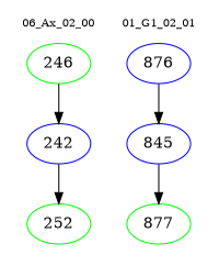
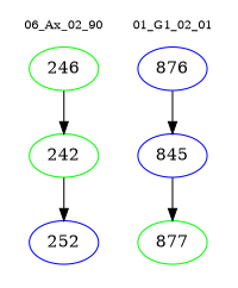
  digraph {
    node [color=green]
    edge [color=black]
    n1 [label=246]
-   n2 [color=blue label=242]
-   n3 [label=252]
+   n2 [label=242]
+   n3 [color=blue label=252]
    n4 [color=blue label=876]
    n5 [color=blue label=845]
    n6 [label=877]
    subgraph cluster_1 {
      color=white
      fontsize=10
-     label="06_Ax_02_00"
+     label="06_Ax_02_90"
      n1
      n2
      n3
    }
    subgraph cluster_2 {
      color=white
      fontsize=10
      label="01_G1_02_01"
      n4
      n5
      n6
    }
    n1 -> n2
    n2 -> n3
    n4 -> n5
    n5 -> n6
  }
